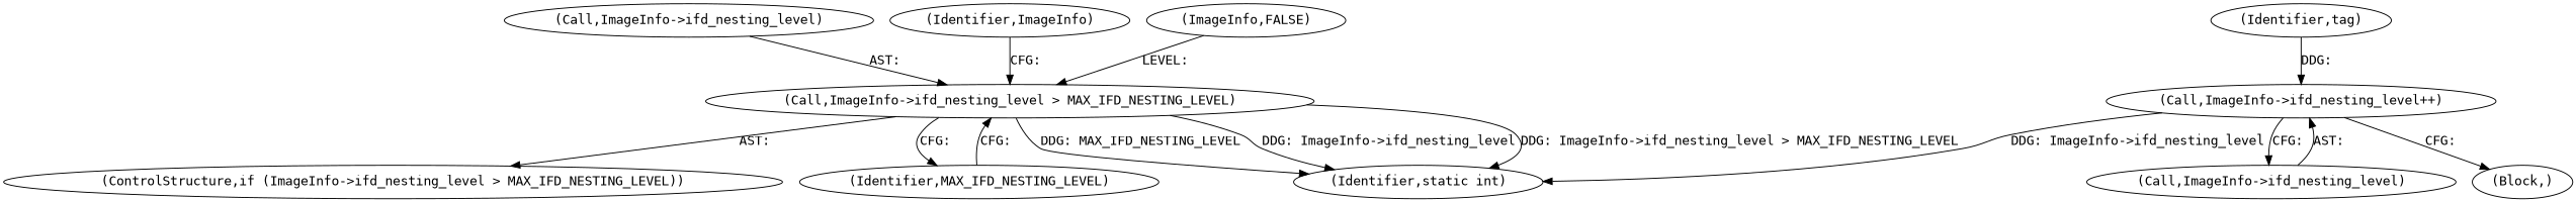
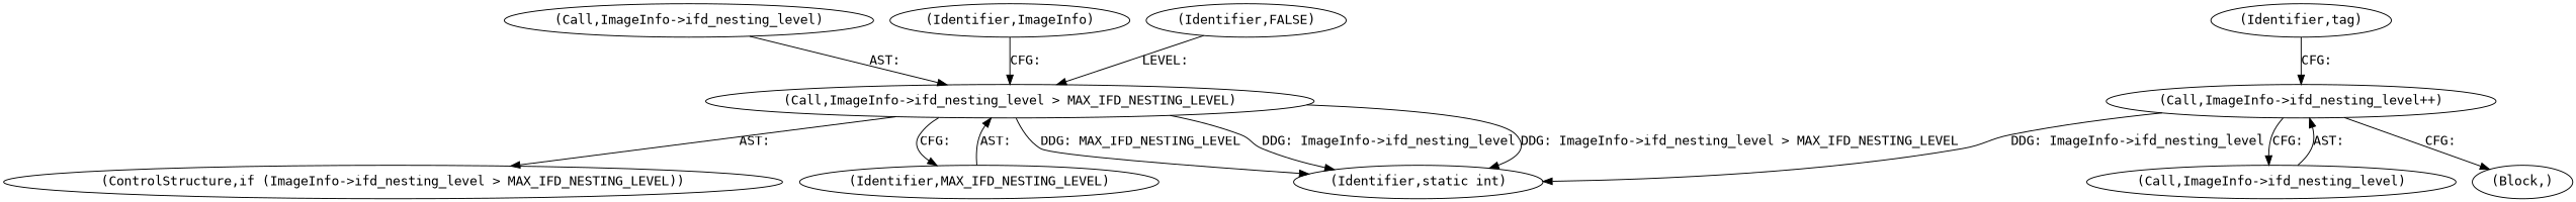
  digraph {
    fontname="DejaVu Sans Mono"
    node [fontname="DejaVu Sans Mono"]
    edge [fontname="DejaVu Sans Mono"]
    n1 [label="(Call,ImageInfo->ifd_nesting_level > MAX_IFD_NESTING_LEVEL)"]
    n2 [label="(ControlStructure,if (ImageInfo->ifd_nesting_level > MAX_IFD_NESTING_LEVEL))"]
    n3 [label="(Identifier,MAX_IFD_NESTING_LEVEL)"]
    n4 [label="(Identifier,static int)"]
    n5 [label="(Call,ImageInfo->ifd_nesting_level++)"]
    n6 [label="(Call,ImageInfo->ifd_nesting_level)"]
    n7 [label="(Block,)"]
    n8 [label="(Call,ImageInfo->ifd_nesting_level)"]
    n9 [label="(Identifier,tag)"]
    n10 [label="(Identifier,ImageInfo)"]
-   n11 [label="(ImageInfo,FALSE)"]
+   n11 [label="(Identifier,FALSE)"]
    n1 -> n2 [label="AST: "]
    n1 -> n3 [label="CFG: "]
    n1 -> n4 [label="DDG: MAX_IFD_NESTING_LEVEL"]
    n1 -> n4 [label="DDG: ImageInfo->ifd_nesting_level"]
    n1 -> n4 [label="DDG: ImageInfo->ifd_nesting_level > MAX_IFD_NESTING_LEVEL"]
-   n3 -> n1 [label="CFG: "]
+   n3 -> n1 [label="AST: "]
    n5 -> n4 [label="DDG: ImageInfo->ifd_nesting_level"]
    n5 -> n6 [label="CFG: "]
    n5 -> n7 [label="CFG: "]
    n6 -> n5 [label="AST: "]
    n8 -> n1 [label="AST: "]
-   n9 -> n5 [label="DDG: "]
+   n9 -> n5 [label="CFG: "]
    n10 -> n1 [label="CFG: "]
    n11 -> n1 [label="LEVEL: "]
  }
